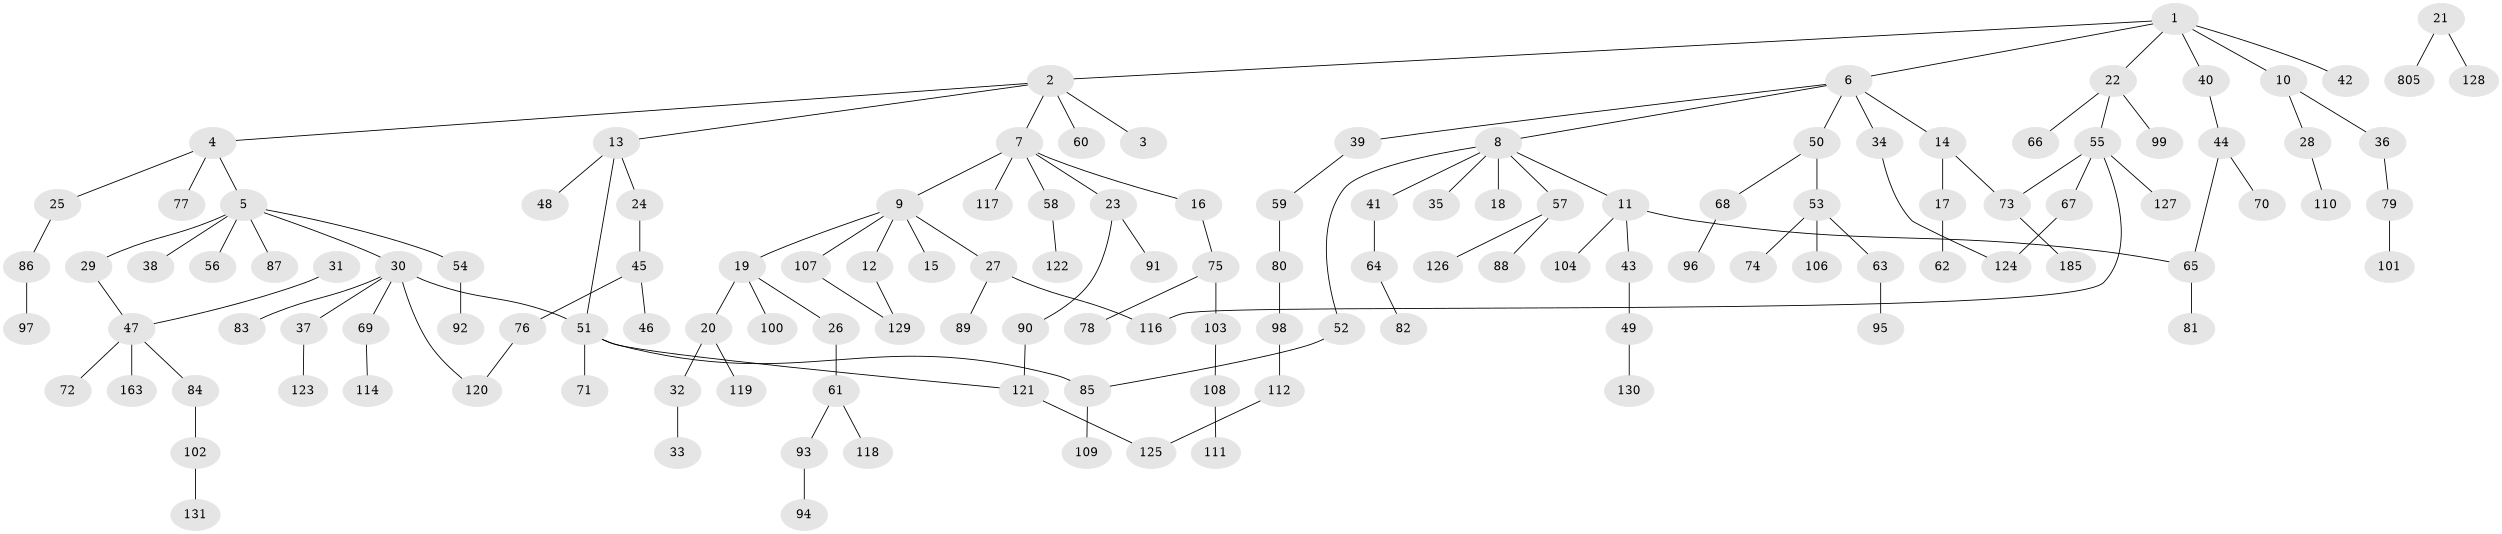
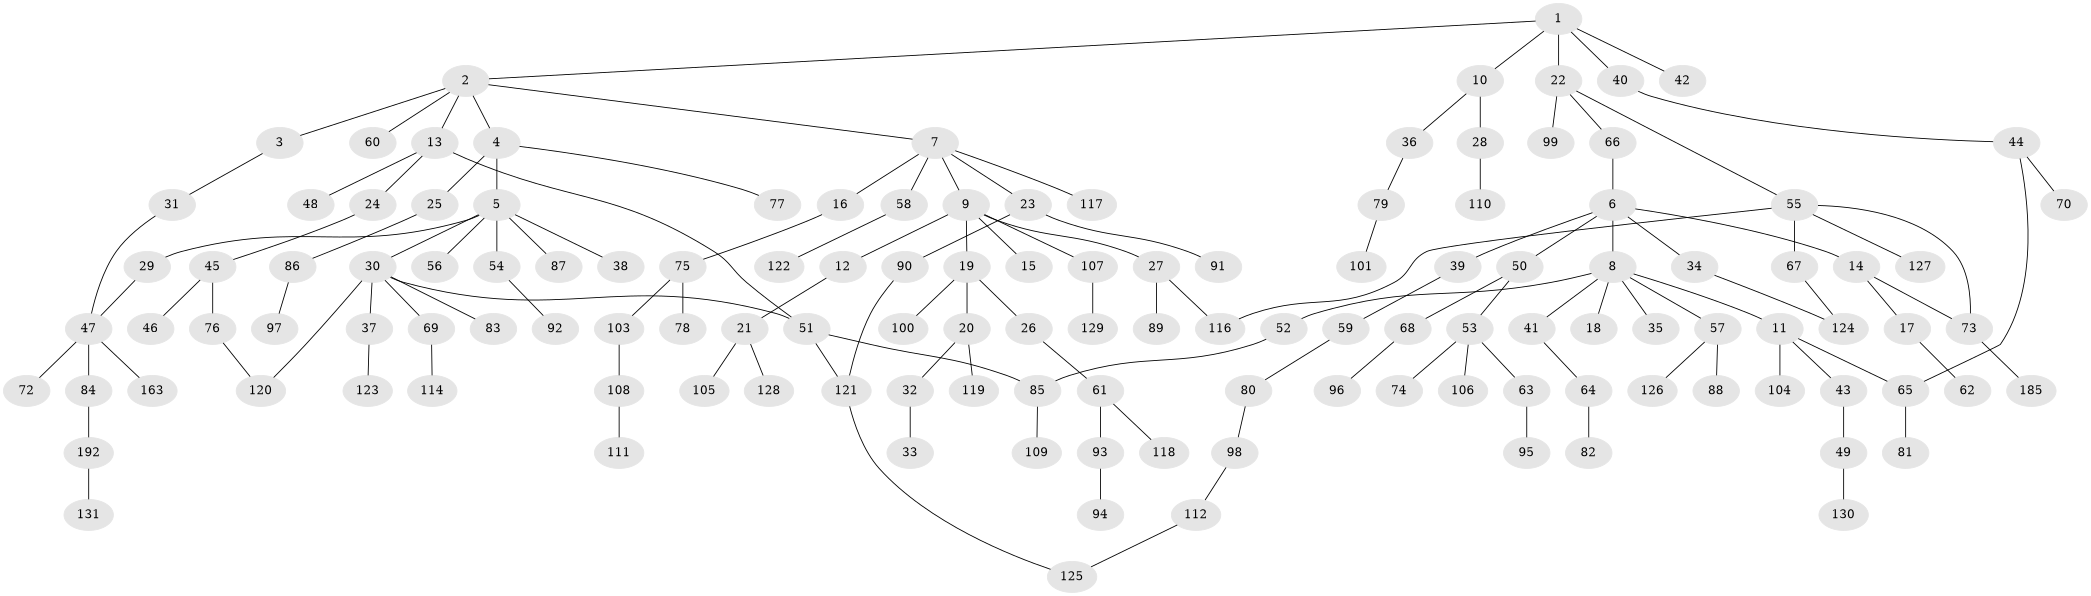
  graph {
    node [color=gray90 style=filled]
    1
    2
    6
    10
    22
    40
    42
    3
    4
    7
    13
    60
    8
    14
    34
    39
    50
    28
    36
    55
    66
    99
    44
    31
    5
    25
    77
    9
    16
    23
    58
    117
    24
    48
    51
    47
    29
    30
    38
    54
    56
    87
    86
    37
    69
    83
    120
    92
    11
    18
    35
    41
    52
    57
    17
    73
    124
    59
    53
    68
    12
    15
    19
    27
    107
    75
    90
    91
    122
    43
    65
    104
    64
    85
    88
    126
    21
    20
    26
    100
    89
    116
    129
    110
    79
    49
    81
-   105 [label=805]
+   105
    128
    45
-   71
    121
    62
    n94 [label=185]
    78
    103
    32
    119
    61
    33
    67
    127
    46
    76
    97
    93
    118
    72
    84
    n110 [label=163]
    123
    114
    101
    80
    70
    82
    130
-   102
+   102 [label=192]
    63
    74
    106
    96
    109
    125
    95
    98
    94
    108
    112
    131
    111
    1 -- 2
-   1 -- 6
+   66 -- 6
    1 -- 10
    1 -- 22
    1 -- 40
    1 -- 42
    2 -- 3
    2 -- 4
    2 -- 7
    2 -- 13
    2 -- 60
    6 -- 8
    6 -- 14
    6 -- 34
    6 -- 39
    6 -- 50
    10 -- 28
    10 -- 36
    22 -- 55
    22 -- 66
    22 -- 99
    40 -- 44
+   3 -- 31
    4 -- 5
    4 -- 25
    4 -- 77
    7 -- 9
    7 -- 16
    7 -- 23
    7 -- 58
    7 -- 117
    13 -- 24
    13 -- 48
    13 -- 51
    8 -- 11
    8 -- 18
    8 -- 35
    8 -- 41
    8 -- 52
    8 -- 57
    14 -- 17
    14 -- 73
    34 -- 124
    39 -- 59
    50 -- 53
    50 -- 68
    28 -- 110
    36 -- 79
    55 -- 73
    55 -- 116
    55 -- 67
    55 -- 127
    44 -- 65
    44 -- 70
    31 -- 47
    5 -- 29
    5 -- 30
    5 -- 38
    5 -- 54
    5 -- 56
    5 -- 87
    25 -- 86
    9 -- 12
    9 -- 15
    9 -- 19
    9 -- 27
    9 -- 107
    16 -- 75
    23 -- 90
    23 -- 91
    58 -- 122
    24 -- 45
    51 -- 85
-   51 -- 71
    51 -- 121
    47 -- 72
    47 -- 84
    47 -- n110
    29 -- 47
    30 -- 51
    30 -- 37
    30 -- 69
    30 -- 83
    30 -- 120
    54 -- 92
    86 -- 97
    37 -- 123
    69 -- 114
    11 -- 43
    11 -- 65
    11 -- 104
    41 -- 64
    52 -- 85
    57 -- 88
    57 -- 126
    17 -- 62
    73 -- n94
    59 -- 80
    53 -- 63
    53 -- 74
    53 -- 106
    68 -- 96
-   12 -- 129
+   12 -- 21
    19 -- 20
    19 -- 26
    19 -- 100
    27 -- 89
    27 -- 116
    107 -- 129
    75 -- 78
    75 -- 103
    90 -- 121
    43 -- 49
    65 -- 81
    64 -- 82
    85 -- 109
    21 -- 105
    21 -- 128
    20 -- 32
    20 -- 119
    26 -- 61
    79 -- 101
    49 -- 130
    45 -- 46
    45 -- 76
    121 -- 125
    103 -- 108
    32 -- 33
    61 -- 93
    61 -- 118
    67 -- 124
    76 -- 120
    93 -- 94
    84 -- 102
    80 -- 98
    102 -- 131
    63 -- 95
    98 -- 112
    108 -- 111
    112 -- 125
  }
